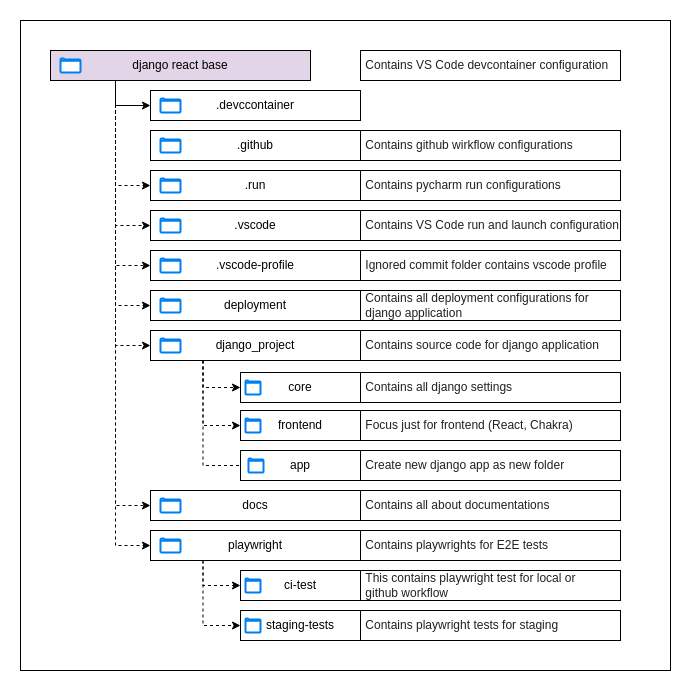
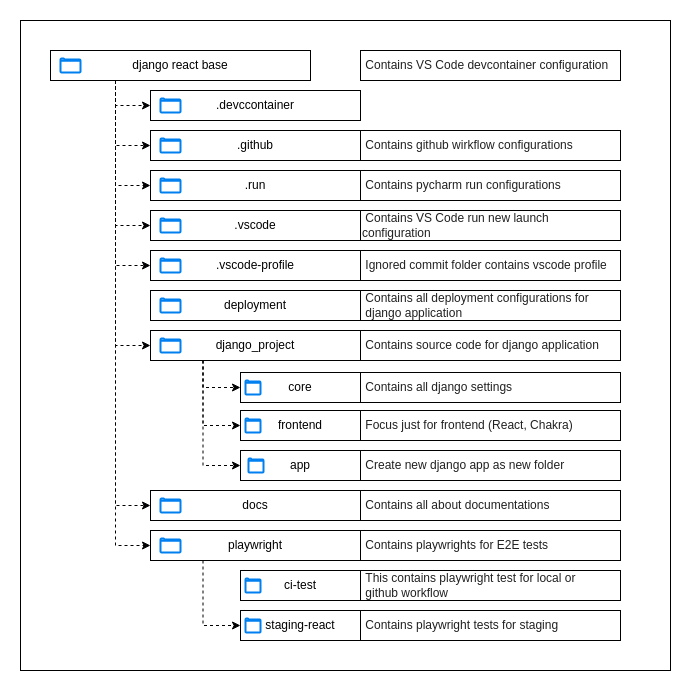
  <mxCell id="0" />
  <mxCell id="1" parent="0" />
  <mxCell id="2" value="" style="rounded=0;whiteSpace=wrap;html=1;" vertex="1" parent="1"><mxGeometry x="20" y="20" width="650" height="650" as="geometry" /></mxCell>
- <mxCell id="3" style="edgeStyle=orthogonalEdgeStyle;rounded=0;orthogonalLoop=1;jettySize=auto;html=1;exitX=0.25;exitY=1;exitDx=0;exitDy=0;entryX=0;entryY=0.5;entryDx=0;entryDy=0;dashed=0;" edge="1" parent="1" source="6" target="8"><mxGeometry relative="1" as="geometry" /></mxCell>
+ <mxCell id="3" style="edgeStyle=orthogonalEdgeStyle;rounded=0;orthogonalLoop=1;jettySize=auto;html=1;exitX=0.25;exitY=1;exitDx=0;exitDy=0;entryX=0;entryY=0.5;entryDx=0;entryDy=0;dashed=1;" edge="1" parent="1" source="6" target="8"><mxGeometry relative="1" as="geometry" /></mxCell>
+ <mxCell id="4" style="edgeStyle=orthogonalEdgeStyle;rounded=0;orthogonalLoop=1;jettySize=auto;html=1;exitX=0.25;exitY=1;exitDx=0;exitDy=0;entryX=0;entryY=0.5;entryDx=0;entryDy=0;dashed=1;" edge="1" parent="1" source="6" target="11"><mxGeometry relative="1" as="geometry" /></mxCell>
  <mxCell id="5" style="edgeStyle=orthogonalEdgeStyle;rounded=0;orthogonalLoop=1;jettySize=auto;html=1;exitX=0.25;exitY=1;exitDx=0;exitDy=0;entryX=0;entryY=0.5;entryDx=0;entryDy=0;dashed=1;" edge="1" parent="1" source="6" target="14"><mxGeometry relative="1" as="geometry" /></mxCell>
- <mxCell id="6" value="django react base" style="rounded=0;whiteSpace=wrap;html=1;fillColor=#e1d5e7;" vertex="1" parent="1"><mxGeometry x="50" y="50" width="260" height="30" as="geometry" /></mxCell>
+ <mxCell id="6" value="django react base" style="rounded=0;whiteSpace=wrap;html=1;" vertex="1" parent="1"><mxGeometry x="50" y="50" width="260" height="30" as="geometry" /></mxCell>
  <mxCell id="7" value="" style="html=1;verticalLabelPosition=bottom;align=center;labelBackgroundColor=#ffffff;verticalAlign=top;strokeWidth=2;strokeColor=#0080F0;shadow=0;dashed=0;shape=mxgraph.ios7.icons.folder;" vertex="1" parent="1"><mxGeometry x="60" y="58" width="20" height="14" as="geometry" /></mxCell>
  <mxCell id="8" value=".devccontainer" style="rounded=0;whiteSpace=wrap;html=1;" vertex="1" parent="1"><mxGeometry x="150" y="90" width="210" height="30" as="geometry" /></mxCell>
  <mxCell id="9" value="&lt;font style=&quot;color: rgb(33, 33, 33);&quot;&gt;&amp;nbsp;Contains VS Code devcontainer configuration&lt;/font&gt;" style="rounded=0;whiteSpace=wrap;html=1;align=left;" vertex="1" parent="1"><mxGeometry x="360" y="50" width="260" height="30" as="geometry" /></mxCell>
  <mxCell id="10" value="" style="html=1;verticalLabelPosition=bottom;align=center;labelBackgroundColor=#ffffff;verticalAlign=top;strokeWidth=2;strokeColor=#0080F0;shadow=0;dashed=0;shape=mxgraph.ios7.icons.folder;" vertex="1" parent="1"><mxGeometry x="160" y="98" width="20" height="14" as="geometry" /></mxCell>
  <mxCell id="11" value=".github" style="rounded=0;whiteSpace=wrap;html=1;" vertex="1" parent="1"><mxGeometry x="150" y="130" width="210" height="30" as="geometry" /></mxCell>
  <mxCell id="12" value="&lt;font style=&quot;color: rgb(33, 33, 33);&quot;&gt;&amp;nbsp;Contains github wirkflow configurations&lt;/font&gt;" style="rounded=0;whiteSpace=wrap;html=1;align=left;" vertex="1" parent="1"><mxGeometry x="360" y="130" width="260" height="30" as="geometry" /></mxCell>
  <mxCell id="13" value="" style="html=1;verticalLabelPosition=bottom;align=center;labelBackgroundColor=#ffffff;verticalAlign=top;strokeWidth=2;strokeColor=#0080F0;shadow=0;dashed=0;shape=mxgraph.ios7.icons.folder;" vertex="1" parent="1"><mxGeometry x="160" y="138" width="20" height="14" as="geometry" /></mxCell>
  <mxCell id="14" value=".run" style="rounded=0;whiteSpace=wrap;html=1;" vertex="1" parent="1"><mxGeometry x="150" y="170" width="210" height="30" as="geometry" /></mxCell>
  <mxCell id="15" value="&lt;span style=&quot;color: rgb(33, 33, 33);&quot;&gt;&amp;nbsp;Contains pycharm run configurations&lt;/span&gt;" style="rounded=0;whiteSpace=wrap;html=1;align=left;" vertex="1" parent="1"><mxGeometry x="360" y="170" width="260" height="30" as="geometry" /></mxCell>
  <mxCell id="16" value="" style="html=1;verticalLabelPosition=bottom;align=center;labelBackgroundColor=#ffffff;verticalAlign=top;strokeWidth=2;strokeColor=#0080F0;shadow=0;dashed=0;shape=mxgraph.ios7.icons.folder;" vertex="1" parent="1"><mxGeometry x="160" y="178" width="20" height="14" as="geometry" /></mxCell>
  <mxCell id="17" style="edgeStyle=orthogonalEdgeStyle;rounded=0;orthogonalLoop=1;jettySize=auto;html=1;exitX=0.25;exitY=1;exitDx=0;exitDy=0;entryX=0;entryY=0.5;entryDx=0;entryDy=0;dashed=1;" edge="1" parent="1" target="18" source="6"><mxGeometry relative="1" as="geometry"><mxPoint x="115" y="120" as="sourcePoint" /></mxGeometry></mxCell>
  <mxCell id="18" value=".vscode" style="rounded=0;whiteSpace=wrap;html=1;" vertex="1" parent="1"><mxGeometry x="150" y="210" width="210" height="30" as="geometry" /></mxCell>
- <mxCell id="19" value="&lt;span style=&quot;color: rgb(33, 33, 33);&quot;&gt;&amp;nbsp;Contains VS Code run and launch configuration&lt;/span&gt;" style="rounded=0;whiteSpace=wrap;html=1;align=left;" vertex="1" parent="1"><mxGeometry x="360" y="210" width="260" height="30" as="geometry" /></mxCell>
+ <mxCell id="19" value="&lt;span style=&quot;color: rgb(33, 33, 33);&quot;&gt;&amp;nbsp;Contains VS Code run new launch configuration&lt;/span&gt;" style="rounded=0;whiteSpace=wrap;html=1;align=left;" vertex="1" parent="1"><mxGeometry x="360" y="210" width="260" height="30" as="geometry" /></mxCell>
  <mxCell id="20" value="" style="html=1;verticalLabelPosition=bottom;align=center;labelBackgroundColor=#ffffff;verticalAlign=top;strokeWidth=2;strokeColor=#0080F0;shadow=0;dashed=0;shape=mxgraph.ios7.icons.folder;" vertex="1" parent="1"><mxGeometry x="160" y="218" width="20" height="14" as="geometry" /></mxCell>
  <mxCell id="21" style="edgeStyle=orthogonalEdgeStyle;rounded=0;orthogonalLoop=1;jettySize=auto;html=1;exitX=0.25;exitY=1;exitDx=0;exitDy=0;entryX=0;entryY=0.5;entryDx=0;entryDy=0;dashed=1;" edge="1" parent="1" target="22" source="6"><mxGeometry relative="1" as="geometry"><mxPoint x="115" y="120" as="sourcePoint" /></mxGeometry></mxCell>
  <mxCell id="22" value=".vscode-profile" style="rounded=0;whiteSpace=wrap;html=1;" vertex="1" parent="1"><mxGeometry x="150" y="250" width="210" height="30" as="geometry" /></mxCell>
  <mxCell id="23" value="&lt;font color=&quot;#212121&quot;&gt;&amp;nbsp;Ignored commit folder contains vscode profile&lt;/font&gt;" style="rounded=0;whiteSpace=wrap;html=1;align=left;" vertex="1" parent="1"><mxGeometry x="360" y="250" width="260" height="30" as="geometry" /></mxCell>
  <mxCell id="24" value="" style="html=1;verticalLabelPosition=bottom;align=center;labelBackgroundColor=#ffffff;verticalAlign=top;strokeWidth=2;strokeColor=#0080F0;shadow=0;dashed=0;shape=mxgraph.ios7.icons.folder;" vertex="1" parent="1"><mxGeometry x="160" y="258" width="20" height="14" as="geometry" /></mxCell>
- <mxCell id="25" style="edgeStyle=orthogonalEdgeStyle;rounded=0;orthogonalLoop=1;jettySize=auto;html=1;exitX=0.25;exitY=1;exitDx=0;exitDy=0;entryX=0;entryY=0.5;entryDx=0;entryDy=0;dashed=1;" edge="1" parent="1" target="26" source="6"><mxGeometry relative="1" as="geometry"><mxPoint x="115" y="120" as="sourcePoint" /></mxGeometry></mxCell>
  <mxCell id="26" value="deployment" style="rounded=0;whiteSpace=wrap;html=1;" vertex="1" parent="1"><mxGeometry x="150" y="290" width="210" height="30" as="geometry" /></mxCell>
  <mxCell id="27" value="&lt;font color=&quot;#212121&quot;&gt;&amp;nbsp;Contains all deployment configurations for&amp;nbsp;&amp;nbsp;&lt;/font&gt;&lt;div&gt;&lt;font color=&quot;#212121&quot;&gt;&amp;nbsp;django application&lt;/font&gt;&lt;/div&gt;" style="rounded=0;whiteSpace=wrap;html=1;align=left;" vertex="1" parent="1"><mxGeometry x="360" y="290" width="260" height="30" as="geometry" /></mxCell>
  <mxCell id="28" value="" style="html=1;verticalLabelPosition=bottom;align=center;labelBackgroundColor=#ffffff;verticalAlign=top;strokeWidth=2;strokeColor=#0080F0;shadow=0;dashed=0;shape=mxgraph.ios7.icons.folder;" vertex="1" parent="1"><mxGeometry x="160" y="298" width="20" height="14" as="geometry" /></mxCell>
  <mxCell id="29" style="edgeStyle=orthogonalEdgeStyle;rounded=0;orthogonalLoop=1;jettySize=auto;html=1;exitX=0.25;exitY=1;exitDx=0;exitDy=0;entryX=0;entryY=0.5;entryDx=0;entryDy=0;dashed=1;" edge="1" parent="1" target="30" source="6"><mxGeometry relative="1" as="geometry"><mxPoint x="115" y="120" as="sourcePoint" /></mxGeometry></mxCell>
  <mxCell id="30" value="django_project" style="rounded=0;whiteSpace=wrap;html=1;" vertex="1" parent="1"><mxGeometry x="150" y="330" width="210" height="30" as="geometry" /></mxCell>
  <mxCell id="31" value="&lt;font color=&quot;#212121&quot;&gt;&amp;nbsp;Contains source code for django application&lt;/font&gt;" style="rounded=0;whiteSpace=wrap;html=1;align=left;" vertex="1" parent="1"><mxGeometry x="360" y="330" width="260" height="30" as="geometry" /></mxCell>
  <mxCell id="32" value="" style="html=1;verticalLabelPosition=bottom;align=center;labelBackgroundColor=#ffffff;verticalAlign=top;strokeWidth=2;strokeColor=#0080F0;shadow=0;dashed=0;shape=mxgraph.ios7.icons.folder;" vertex="1" parent="1"><mxGeometry x="160" y="338" width="20" height="14" as="geometry" /></mxCell>
  <mxCell id="33" style="edgeStyle=orthogonalEdgeStyle;rounded=0;orthogonalLoop=1;jettySize=auto;html=1;exitX=0.25;exitY=1;exitDx=0;exitDy=0;entryX=0;entryY=0.5;entryDx=0;entryDy=0;dashed=1;" edge="1" parent="1" target="34" source="6"><mxGeometry relative="1" as="geometry"><mxPoint x="115" y="120" as="sourcePoint" /></mxGeometry></mxCell>
  <mxCell id="34" value="docs" style="rounded=0;whiteSpace=wrap;html=1;" vertex="1" parent="1"><mxGeometry x="150" y="490" width="210" height="30" as="geometry" /></mxCell>
  <mxCell id="35" value="&lt;font color=&quot;#212121&quot;&gt;&amp;nbsp;Contains all about documentations&lt;/font&gt;" style="rounded=0;whiteSpace=wrap;html=1;align=left;" vertex="1" parent="1"><mxGeometry x="360" y="490" width="260" height="30" as="geometry" /></mxCell>
  <mxCell id="36" value="" style="html=1;verticalLabelPosition=bottom;align=center;labelBackgroundColor=#ffffff;verticalAlign=top;strokeWidth=2;strokeColor=#0080F0;shadow=0;dashed=0;shape=mxgraph.ios7.icons.folder;" vertex="1" parent="1"><mxGeometry x="160" y="498" width="20" height="14" as="geometry" /></mxCell>
  <mxCell id="37" style="edgeStyle=orthogonalEdgeStyle;rounded=0;orthogonalLoop=1;jettySize=auto;html=1;exitX=0.25;exitY=1;exitDx=0;exitDy=0;entryX=0;entryY=0.5;entryDx=0;entryDy=0;dashed=1;" edge="1" parent="1" target="39" source="6"><mxGeometry relative="1" as="geometry"><mxPoint x="115" y="120" as="sourcePoint" /></mxGeometry></mxCell>
- <mxCell id="38" style="edgeStyle=orthogonalEdgeStyle;rounded=0;orthogonalLoop=1;jettySize=auto;html=1;exitX=0.25;exitY=1;exitDx=0;exitDy=0;entryX=0;entryY=0.5;entryDx=0;entryDy=0;dashed=1;" edge="1" parent="1" source="39" target="42"><mxGeometry relative="1" as="geometry" /></mxCell>
  <mxCell id="39" value="playwright" style="rounded=0;whiteSpace=wrap;html=1;" vertex="1" parent="1"><mxGeometry x="150" y="530" width="210" height="30" as="geometry" /></mxCell>
  <mxCell id="40" value="&lt;font color=&quot;#212121&quot;&gt;&amp;nbsp;Contains playwrights for E2E tests&lt;/font&gt;" style="rounded=0;whiteSpace=wrap;html=1;align=left;" vertex="1" parent="1"><mxGeometry x="360" y="530" width="260" height="30" as="geometry" /></mxCell>
  <mxCell id="41" value="" style="html=1;verticalLabelPosition=bottom;align=center;labelBackgroundColor=#ffffff;verticalAlign=top;strokeWidth=2;strokeColor=#0080F0;shadow=0;dashed=0;shape=mxgraph.ios7.icons.folder;" vertex="1" parent="1"><mxGeometry x="160" y="538" width="20" height="14" as="geometry" /></mxCell>
  <mxCell id="42" value="ci-test" style="rounded=0;whiteSpace=wrap;html=1;" vertex="1" parent="1"><mxGeometry x="240" y="570" width="120" height="30" as="geometry" /></mxCell>
  <mxCell id="43" value="&lt;font color=&quot;#212121&quot;&gt;&amp;nbsp;This contains playwright test for local or&amp;nbsp;&lt;/font&gt;&lt;div&gt;&lt;font color=&quot;#212121&quot;&gt;&amp;nbsp;github workflow&lt;/font&gt;&lt;/div&gt;" style="rounded=0;whiteSpace=wrap;html=1;align=left;" vertex="1" parent="1"><mxGeometry x="360" y="570" width="260" height="30" as="geometry" /></mxCell>
  <mxCell id="44" value="" style="html=1;verticalLabelPosition=bottom;align=center;labelBackgroundColor=#ffffff;verticalAlign=top;strokeWidth=2;strokeColor=#0080F0;shadow=0;dashed=0;shape=mxgraph.ios7.icons.folder;" vertex="1" parent="1"><mxGeometry x="245" y="578" width="15" height="14" as="geometry" /></mxCell>
  <mxCell id="45" style="edgeStyle=orthogonalEdgeStyle;rounded=0;orthogonalLoop=1;jettySize=auto;html=1;exitX=0.25;exitY=1;exitDx=0;exitDy=0;entryX=0;entryY=0.5;entryDx=0;entryDy=0;dashed=1;" edge="1" parent="1" target="46" source="39"><mxGeometry relative="1" as="geometry"><mxPoint x="203" y="600" as="sourcePoint" /></mxGeometry></mxCell>
- <mxCell id="46" value="staging-tests" style="rounded=0;whiteSpace=wrap;html=1;" vertex="1" parent="1"><mxGeometry x="240" y="610" width="120" height="30" as="geometry" /></mxCell>
+ <mxCell id="46" value="staging-react" style="rounded=0;whiteSpace=wrap;html=1;" vertex="1" parent="1"><mxGeometry x="240" y="610" width="120" height="30" as="geometry" /></mxCell>
  <mxCell id="47" value="&lt;font color=&quot;#212121&quot;&gt;&amp;nbsp;Contains playwright tests for staging&lt;/font&gt;" style="rounded=0;whiteSpace=wrap;html=1;align=left;" vertex="1" parent="1"><mxGeometry x="360" y="610" width="260" height="30" as="geometry" /></mxCell>
  <mxCell id="48" value="" style="html=1;verticalLabelPosition=bottom;align=center;labelBackgroundColor=#ffffff;verticalAlign=top;strokeWidth=2;strokeColor=#0080F0;shadow=0;dashed=0;shape=mxgraph.ios7.icons.folder;" vertex="1" parent="1"><mxGeometry x="245" y="618" width="15" height="14" as="geometry" /></mxCell>
  <mxCell id="49" style="edgeStyle=orthogonalEdgeStyle;rounded=0;orthogonalLoop=1;jettySize=auto;html=1;exitX=0.25;exitY=1;exitDx=0;exitDy=0;entryX=0;entryY=0.5;entryDx=0;entryDy=0;dashed=1;" edge="1" parent="1" target="50" source="30"><mxGeometry relative="1" as="geometry"><mxPoint x="198.5" y="352" as="sourcePoint" /></mxGeometry></mxCell>
  <mxCell id="50" value="core" style="rounded=0;whiteSpace=wrap;html=1;" vertex="1" parent="1"><mxGeometry x="240" y="372" width="120" height="30" as="geometry" /></mxCell>
  <mxCell id="51" value="&lt;font color=&quot;#212121&quot;&gt;&amp;nbsp;Contains all django settings&lt;/font&gt;" style="rounded=0;whiteSpace=wrap;html=1;align=left;" vertex="1" parent="1"><mxGeometry x="360" y="372" width="260" height="30" as="geometry" /></mxCell>
  <mxCell id="52" value="" style="html=1;verticalLabelPosition=bottom;align=center;labelBackgroundColor=#ffffff;verticalAlign=top;strokeWidth=2;strokeColor=#0080F0;shadow=0;dashed=0;shape=mxgraph.ios7.icons.folder;" vertex="1" parent="1"><mxGeometry x="245" y="380" width="15" height="14" as="geometry" /></mxCell>
  <mxCell id="53" style="edgeStyle=orthogonalEdgeStyle;rounded=0;orthogonalLoop=1;jettySize=auto;html=1;exitX=0.25;exitY=1;exitDx=0;exitDy=0;entryX=0;entryY=0.5;entryDx=0;entryDy=0;dashed=1;" edge="1" parent="1" target="54" source="30"><mxGeometry relative="1" as="geometry"><mxPoint x="203" y="394" as="sourcePoint" /></mxGeometry></mxCell>
  <mxCell id="54" value="frontend" style="rounded=0;whiteSpace=wrap;html=1;" vertex="1" parent="1"><mxGeometry x="240" y="410" width="120" height="30" as="geometry" /></mxCell>
  <mxCell id="55" value="&lt;font color=&quot;#212121&quot;&gt;&amp;nbsp;Focus just for frontend (React, Chakra)&lt;/font&gt;" style="rounded=0;whiteSpace=wrap;html=1;align=left;" vertex="1" parent="1"><mxGeometry x="360" y="410" width="260" height="30" as="geometry" /></mxCell>
  <mxCell id="56" value="" style="html=1;verticalLabelPosition=bottom;align=center;labelBackgroundColor=#ffffff;verticalAlign=top;strokeWidth=2;strokeColor=#0080F0;shadow=0;dashed=0;shape=mxgraph.ios7.icons.folder;" vertex="1" parent="1"><mxGeometry x="245" y="418" width="15" height="14" as="geometry" /></mxCell>
- <mxCell id="57" style="edgeStyle=orthogonalEdgeStyle;rounded=0;orthogonalLoop=1;jettySize=auto;html=1;exitX=0.25;exitY=1;exitDx=0;exitDy=0;entryX=0;entryY=0.5;entryDx=0;entryDy=0;dashed=1;endArrow=none;" edge="1" parent="1" target="58" source="30"><mxGeometry relative="1" as="geometry"><mxPoint x="200" y="402" as="sourcePoint" /></mxGeometry></mxCell>
+ <mxCell id="57" style="edgeStyle=orthogonalEdgeStyle;rounded=0;orthogonalLoop=1;jettySize=auto;html=1;exitX=0.25;exitY=1;exitDx=0;exitDy=0;entryX=0;entryY=0.5;entryDx=0;entryDy=0;dashed=1;" edge="1" parent="1" target="58" source="30"><mxGeometry relative="1" as="geometry"><mxPoint x="200" y="402" as="sourcePoint" /></mxGeometry></mxCell>
  <mxCell id="58" value="app" style="rounded=0;whiteSpace=wrap;html=1;" vertex="1" parent="1"><mxGeometry x="240" y="450" width="120" height="30" as="geometry" /></mxCell>
  <mxCell id="59" value="&lt;font color=&quot;#212121&quot;&gt;&amp;nbsp;Create new django app as new folder&lt;/font&gt;" style="rounded=0;whiteSpace=wrap;html=1;align=left;" vertex="1" parent="1"><mxGeometry x="360" y="450" width="260" height="30" as="geometry" /></mxCell>
  <mxCell id="60" value="" style="html=1;verticalLabelPosition=bottom;align=center;labelBackgroundColor=#ffffff;verticalAlign=top;strokeWidth=2;strokeColor=#0080F0;shadow=0;dashed=0;shape=mxgraph.ios7.icons.folder;" vertex="1" parent="1"><mxGeometry x="248" y="458" width="15" height="14" as="geometry" /></mxCell>
